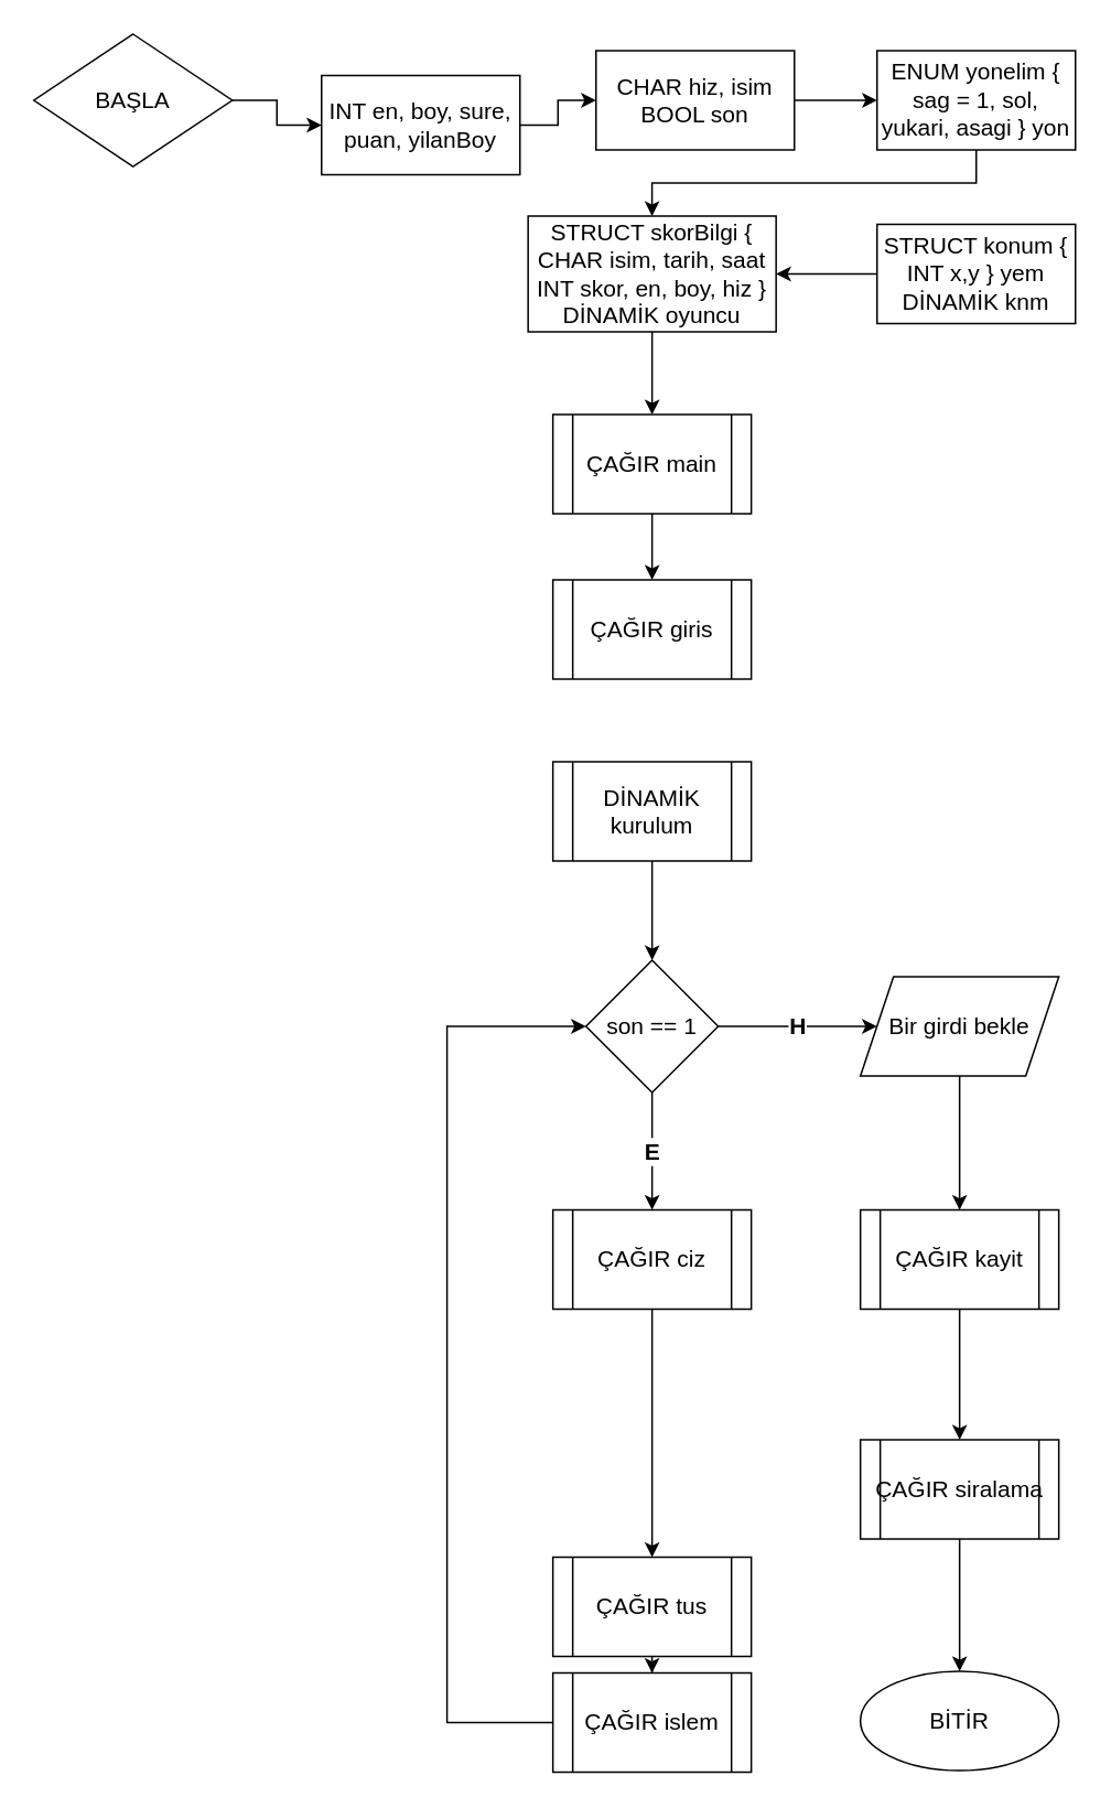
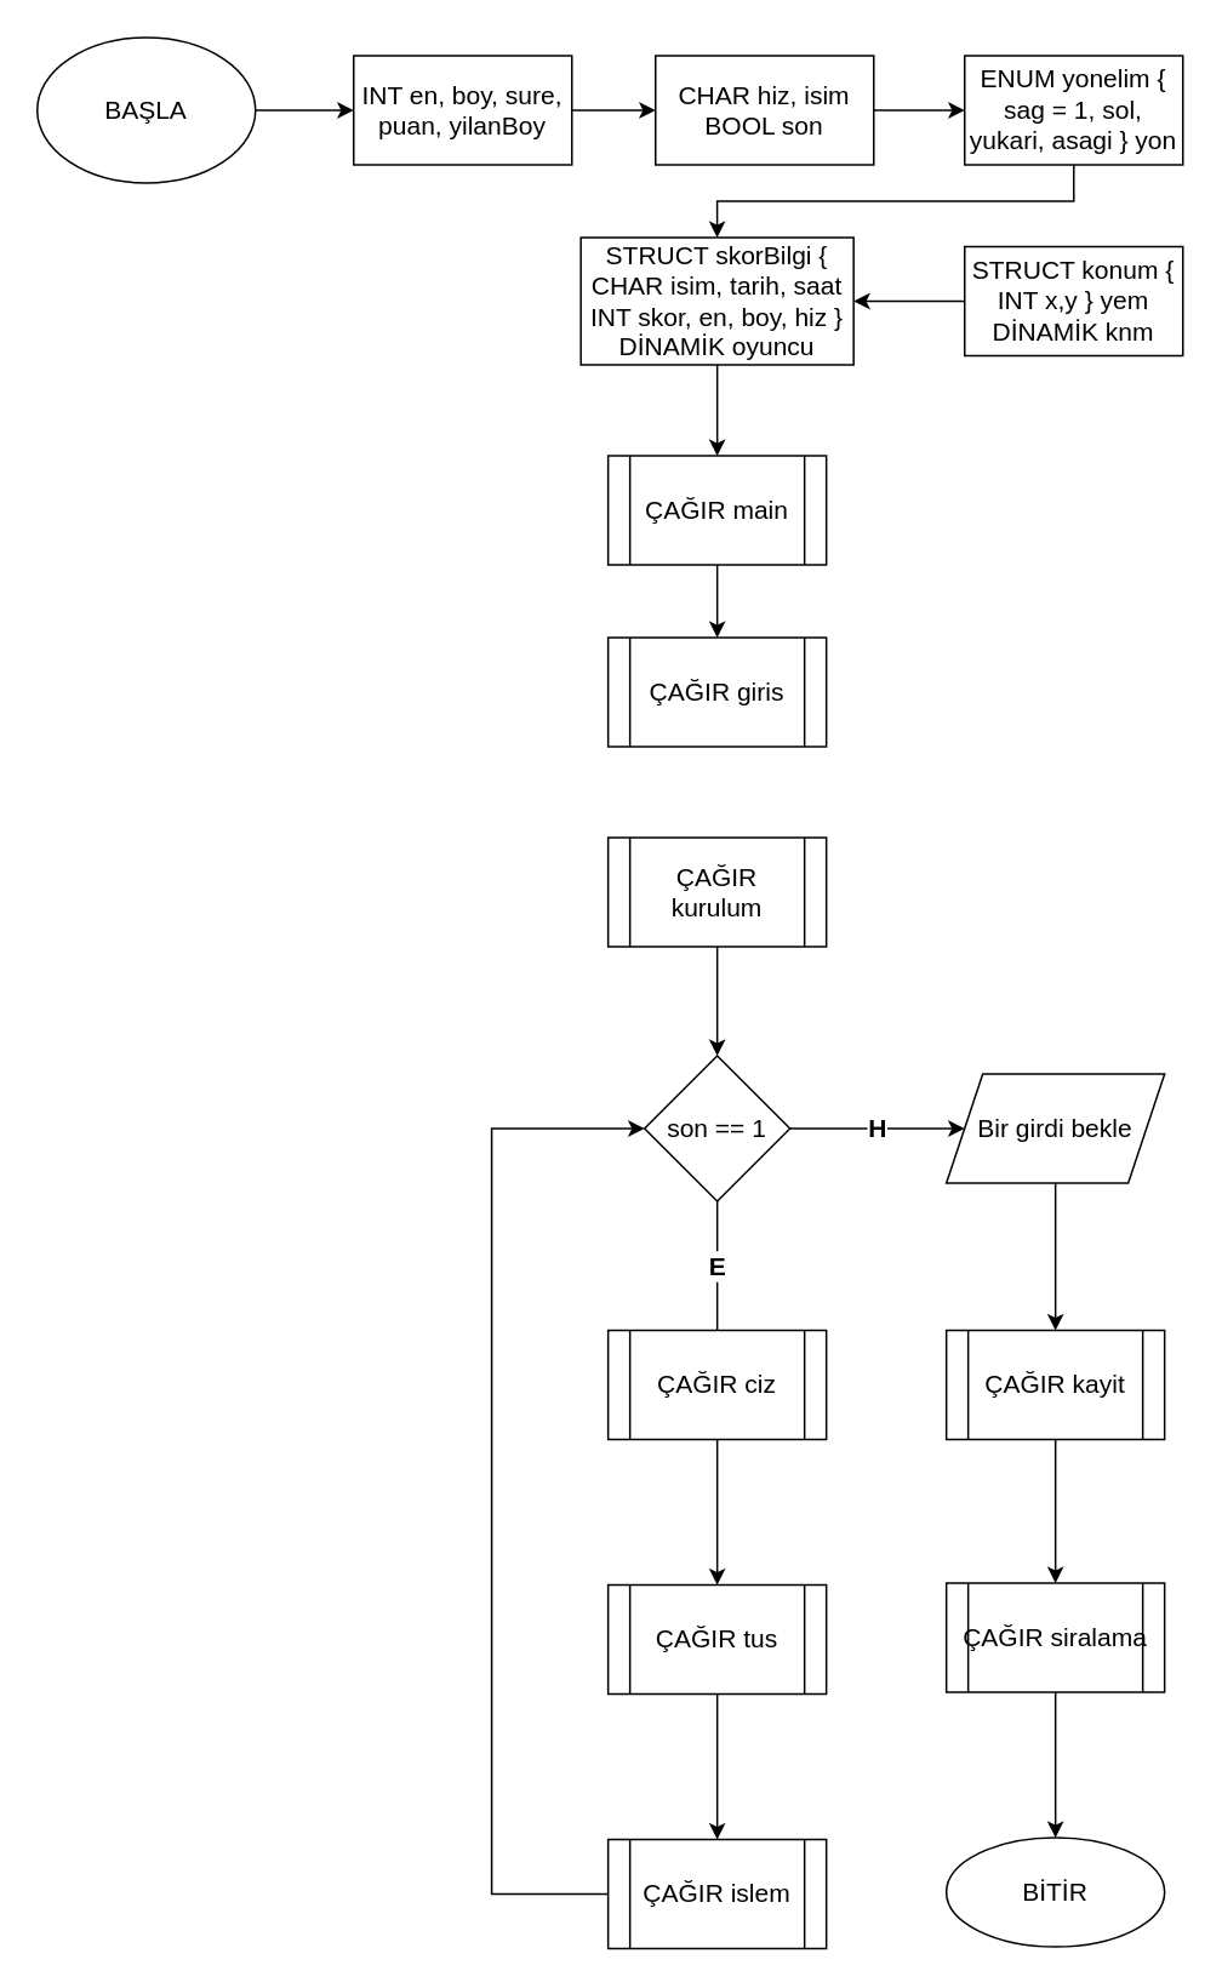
  <mxCell id="0" />
  <mxCell id="1" parent="0" />
  <mxCell id="2" style="edgeStyle=orthogonalEdgeStyle;rounded=0;orthogonalLoop=1;jettySize=auto;html=1;exitX=1;exitY=0.5;exitDx=0;exitDy=0;entryX=0;entryY=0.5;entryDx=0;entryDy=0;fontSize=14;elbow=vertical;" edge="1" parent="1" source="3" target="24"><mxGeometry relative="1" as="geometry" /></mxCell>
- <mxCell id="3" value="BAŞLA" style="rhombus;whiteSpace=wrap;html=1;fontSize=14;" vertex="1" parent="1"><mxGeometry x="20" y="20" width="120" height="80" as="geometry" /></mxCell>
+ <mxCell id="3" value="BAŞLA" style="ellipse;whiteSpace=wrap;html=1;fontSize=14;" vertex="1" parent="1"><mxGeometry x="20" y="20" width="120" height="80" as="geometry" /></mxCell>
  <mxCell id="4" value="ÇAĞIR&amp;nbsp;giris" style="shape=process;whiteSpace=wrap;html=1;backgroundOutline=1;fontSize=14;" vertex="1" parent="1"><mxGeometry x="333.94" y="350" width="120" height="60" as="geometry" /></mxCell>
  <mxCell id="5" value="" style="edgeStyle=orthogonalEdgeStyle;rounded=0;orthogonalLoop=1;jettySize=auto;html=1;fontSize=14;" edge="1" parent="1" source="6" target="9"><mxGeometry relative="1" as="geometry" /></mxCell>
- <mxCell id="6" value="DİNAMİK kurulum" style="shape=process;whiteSpace=wrap;html=1;backgroundOutline=1;fontSize=14;" vertex="1" parent="1"><mxGeometry x="333.94" y="460" width="120" height="60" as="geometry" /></mxCell>
+ <mxCell id="6" value="ÇAĞIR kurulum" style="shape=process;whiteSpace=wrap;html=1;backgroundOutline=1;fontSize=14;" vertex="1" parent="1"><mxGeometry x="333.94" y="460" width="120" height="60" as="geometry" /></mxCell>
  <mxCell id="7" value="H" style="edgeStyle=orthogonalEdgeStyle;rounded=0;orthogonalLoop=1;jettySize=auto;html=1;fontSize=14;fontStyle=1" edge="1" parent="1" source="9" target="11"><mxGeometry relative="1" as="geometry" /></mxCell>
- <mxCell id="8" value="E" style="edgeStyle=orthogonalEdgeStyle;rounded=0;orthogonalLoop=1;jettySize=auto;html=1;fontSize=14;fontStyle=1" edge="1" parent="1" source="9" target="17"><mxGeometry relative="1" as="geometry" /></mxCell>
+ <mxCell id="8" value="E" style="edgeStyle=orthogonalEdgeStyle;rounded=0;orthogonalLoop=1;jettySize=auto;html=1;fontSize=14;fontStyle=1;endArrow=none;" edge="1" parent="1" source="9" target="17"><mxGeometry relative="1" as="geometry" /></mxCell>
  <mxCell id="9" value="son == 1" style="rhombus;whiteSpace=wrap;html=1;fontSize=14;" vertex="1" parent="1"><mxGeometry x="353.94" y="580" width="80" height="80" as="geometry" /></mxCell>
  <mxCell id="10" value="" style="edgeStyle=orthogonalEdgeStyle;rounded=0;orthogonalLoop=1;jettySize=auto;html=1;fontSize=14;" edge="1" parent="1" source="11" target="13"><mxGeometry relative="1" as="geometry" /></mxCell>
  <mxCell id="11" value="Bir girdi bekle" style="shape=parallelogram;perimeter=parallelogramPerimeter;whiteSpace=wrap;html=1;fixedSize=1;fontSize=14;" vertex="1" parent="1"><mxGeometry x="519.94" y="590" width="120" height="60" as="geometry" /></mxCell>
  <mxCell id="12" value="" style="edgeStyle=orthogonalEdgeStyle;rounded=0;orthogonalLoop=1;jettySize=auto;html=1;fontSize=14;" edge="1" parent="1" source="13" target="15"><mxGeometry relative="1" as="geometry" /></mxCell>
  <mxCell id="13" value="ÇAĞIR kayit" style="shape=process;whiteSpace=wrap;html=1;backgroundOutline=1;fontSize=14;" vertex="1" parent="1"><mxGeometry x="519.94" y="731" width="120" height="60" as="geometry" /></mxCell>
  <mxCell id="14" value="" style="edgeStyle=orthogonalEdgeStyle;rounded=0;orthogonalLoop=1;jettySize=auto;html=1;fontSize=14;" edge="1" parent="1" source="15" target="22"><mxGeometry relative="1" as="geometry" /></mxCell>
  <mxCell id="15" value="ÇAĞIR&amp;nbsp;siralama" style="shape=process;whiteSpace=wrap;html=1;backgroundOutline=1;fontSize=14;" vertex="1" parent="1"><mxGeometry x="519.94" y="870" width="120" height="60" as="geometry" /></mxCell>
  <mxCell id="16" value="" style="edgeStyle=orthogonalEdgeStyle;rounded=0;orthogonalLoop=1;jettySize=auto;html=1;fontSize=14;" edge="1" parent="1" source="17" target="19"><mxGeometry relative="1" as="geometry" /></mxCell>
  <mxCell id="17" value="ÇAĞIR ciz" style="shape=process;whiteSpace=wrap;html=1;backgroundOutline=1;fontSize=14;" vertex="1" parent="1"><mxGeometry x="333.94" y="731" width="120" height="60" as="geometry" /></mxCell>
  <mxCell id="18" value="" style="edgeStyle=orthogonalEdgeStyle;rounded=0;orthogonalLoop=1;jettySize=auto;html=1;fontSize=14;" edge="1" parent="1" source="19" target="21"><mxGeometry relative="1" as="geometry" /></mxCell>
- <mxCell id="19" value="ÇAĞIR tus" style="shape=process;whiteSpace=wrap;html=1;backgroundOutline=1;fontSize=14;" vertex="1" parent="1"><mxGeometry x="333.94" y="941" width="120" height="60" as="geometry" /></mxCell>
+ <mxCell id="19" value="ÇAĞIR tus" style="shape=process;whiteSpace=wrap;html=1;backgroundOutline=1;fontSize=14;" vertex="1" parent="1"><mxGeometry x="333.94" y="871" width="120" height="60" as="geometry" /></mxCell>
  <mxCell id="20" style="edgeStyle=orthogonalEdgeStyle;rounded=0;orthogonalLoop=1;jettySize=auto;html=1;exitX=0;exitY=0.5;exitDx=0;exitDy=0;entryX=0;entryY=0.5;entryDx=0;entryDy=0;fontSize=14;" edge="1" parent="1" source="21" target="9"><mxGeometry relative="1" as="geometry"><Array as="points"><mxPoint x="269.94" y="1041" /><mxPoint x="269.94" y="620" /></Array></mxGeometry></mxCell>
  <mxCell id="21" value="ÇAĞIR islem" style="shape=process;whiteSpace=wrap;html=1;backgroundOutline=1;fontSize=14;" vertex="1" parent="1"><mxGeometry x="333.94" y="1011" width="120" height="60" as="geometry" /></mxCell>
  <mxCell id="22" value="BİTİR" style="ellipse;whiteSpace=wrap;html=1;fontSize=14;" vertex="1" parent="1"><mxGeometry x="519.94" y="1010" width="120" height="60" as="geometry" /></mxCell>
  <mxCell id="23" style="edgeStyle=orthogonalEdgeStyle;rounded=0;orthogonalLoop=1;jettySize=auto;html=1;exitX=1;exitY=0.5;exitDx=0;exitDy=0;fontSize=14;elbow=vertical;" edge="1" parent="1" source="24" target="26"><mxGeometry relative="1" as="geometry" /></mxCell>
- <mxCell id="24" value="INT en, boy, sure, puan, yilanBoy" style="whiteSpace=wrap;html=1;fontSize=14;" vertex="1" parent="1"><mxGeometry x="194" y="45" width="120" height="60" as="geometry" /></mxCell>
+ <mxCell id="24" value="INT en, boy, sure, puan, yilanBoy" style="whiteSpace=wrap;html=1;fontSize=14;" vertex="1" parent="1"><mxGeometry x="194" y="30" width="120" height="60" as="geometry" /></mxCell>
  <mxCell id="25" style="edgeStyle=orthogonalEdgeStyle;rounded=0;orthogonalLoop=1;jettySize=auto;html=1;exitX=1;exitY=0.5;exitDx=0;exitDy=0;fontSize=14;elbow=vertical;" edge="1" parent="1" source="26" target="28"><mxGeometry relative="1" as="geometry" /></mxCell>
  <mxCell id="26" value="CHAR hiz, isim&lt;br&gt;BOOL son" style="whiteSpace=wrap;html=1;fontSize=14;" vertex="1" parent="1"><mxGeometry x="360" y="30" width="120" height="60" as="geometry" /></mxCell>
  <mxCell id="27" style="edgeStyle=orthogonalEdgeStyle;rounded=0;orthogonalLoop=1;jettySize=auto;html=1;exitX=0.5;exitY=1;exitDx=0;exitDy=0;fontSize=14;elbow=vertical;" edge="1" parent="1" source="28" target="32"><mxGeometry relative="1" as="geometry" /></mxCell>
  <mxCell id="28" value="ENUM yonelim {&lt;br&gt;sag = 1, sol, yukari, asagi }&amp;nbsp;yon" style="rounded=0;whiteSpace=wrap;html=1;fontSize=14;" vertex="1" parent="1"><mxGeometry x="530" y="30" width="120" height="60" as="geometry" /></mxCell>
  <mxCell id="29" style="edgeStyle=orthogonalEdgeStyle;rounded=0;orthogonalLoop=1;jettySize=auto;html=1;exitX=0;exitY=0.5;exitDx=0;exitDy=0;entryX=1;entryY=0.5;entryDx=0;entryDy=0;fontSize=14;elbow=vertical;" edge="1" parent="1" source="30" target="32"><mxGeometry relative="1" as="geometry" /></mxCell>
  <mxCell id="30" value="STRUCT konum {&lt;br&gt;INT x,y } yem&lt;br&gt;DİNAMİK knm" style="rounded=0;whiteSpace=wrap;html=1;fontSize=14;" vertex="1" parent="1"><mxGeometry x="530" y="135" width="120" height="60" as="geometry" /></mxCell>
  <mxCell id="31" style="edgeStyle=orthogonalEdgeStyle;rounded=0;orthogonalLoop=1;jettySize=auto;html=1;exitX=0.5;exitY=1;exitDx=0;exitDy=0;entryX=0.5;entryY=0;entryDx=0;entryDy=0;fontSize=14;elbow=vertical;" edge="1" parent="1" source="32" target="34"><mxGeometry relative="1" as="geometry" /></mxCell>
  <mxCell id="32" value="STRUCT skorBilgi { CHAR isim, tarih, saat&lt;br&gt;INT skor, en, boy, hiz } DİNAMİK oyuncu" style="rounded=0;whiteSpace=wrap;html=1;fontSize=14;" vertex="1" parent="1"><mxGeometry x="318.94" y="130" width="150" height="70" as="geometry" /></mxCell>
  <mxCell id="33" style="edgeStyle=orthogonalEdgeStyle;rounded=0;orthogonalLoop=1;jettySize=auto;html=1;exitX=0.5;exitY=1;exitDx=0;exitDy=0;entryX=0.5;entryY=0;entryDx=0;entryDy=0;fontSize=14;elbow=vertical;" edge="1" parent="1" source="34" target="4"><mxGeometry relative="1" as="geometry" /></mxCell>
  <mxCell id="34" value="ÇAĞIR main" style="shape=process;whiteSpace=wrap;html=1;backgroundOutline=1;fontSize=14;" vertex="1" parent="1"><mxGeometry x="333.94" y="250" width="120" height="60" as="geometry" /></mxCell>
